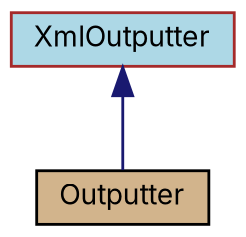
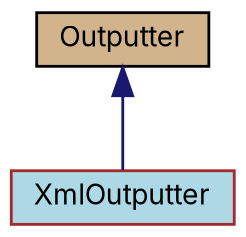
  digraph {
    fontname=Inter
    node [fontname=Inter fontsize=10 shape=record style=filled]
    n1 [color=brown fillcolor=lightblue fontcolor=black height=0.2 label=XmlOutputter width=0.4]
    n2 [color=black fillcolor=tan height=0.2 label=Outputter width=0.4]
-   n1 -> n2 [color=midnightblue dir=back fontname=Inter fontsize=10 labelfontname=Helvetica labelfontsize=10 style=solid]
+   n2 -> n1 [color=midnightblue dir=back fontname=Inter fontsize=10 labelfontname=Helvetica labelfontsize=10 style=solid]
  }
